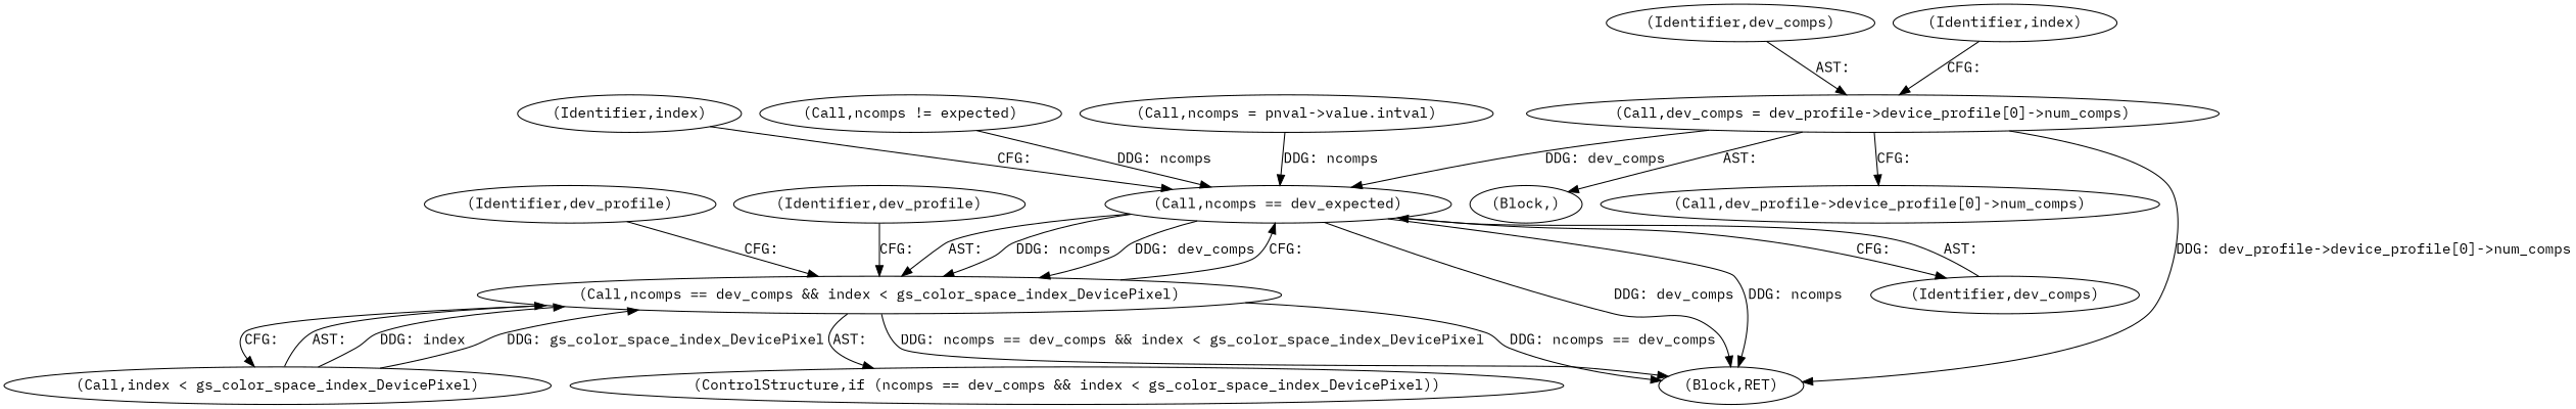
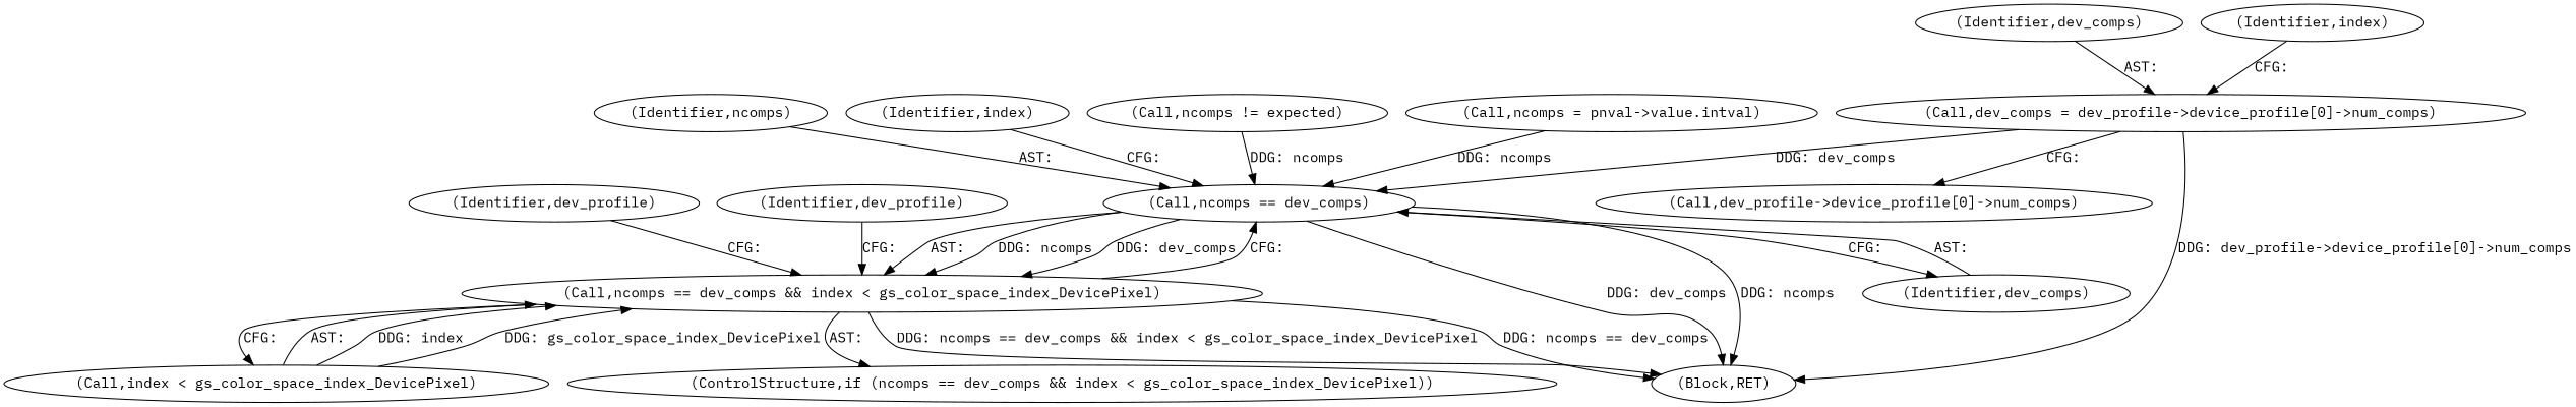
  digraph {
    fontname="IBM Plex Mono"
    node [fontname="IBM Plex Mono"]
    edge [fontname="IBM Plex Mono"]
    n1 [label="(Call,dev_comps = dev_profile->device_profile[0]->num_comps)"]
-   n2 [label="(Call,ncomps == dev_expected)"]
-   n3 [label="(Block,)"]
+   n2 [label="(Call,ncomps == dev_comps)"]
    n4 [label="(Call,dev_profile->device_profile[0]->num_comps)"]
    n5 [label="(Block,RET)"]
    n6 [label="(Call,ncomps == dev_comps && index < gs_color_space_index_DevicePixel)"]
    n7 [label="(Identifier,dev_comps)"]
    n8 [label="(Call,index < gs_color_space_index_DevicePixel)"]
    n9 [label="(ControlStructure,if (ncomps == dev_comps && index < gs_color_space_index_DevicePixel))"]
+   n10 [label="(Identifier,ncomps)"]
    n11 [label="(Identifier,dev_profile)"]
    n12 [label="(Identifier,dev_profile)"]
    n13 [label="(Identifier,dev_comps)"]
    n14 [label="(Identifier,index)"]
    n15 [label="(Call,ncomps != expected)"]
    n16 [label="(Call,ncomps = pnval->value.intval)"]
    n17 [label="(Identifier,index)"]
    n1 -> n2 [label="DDG: dev_comps"]
-   n1 -> n3 [label="AST: "]
    n1 -> n4 [label="CFG: "]
    n1 -> n5 [label="DDG: dev_profile->device_profile[0]->num_comps"]
    n2 -> n5 [label="DDG: dev_comps"]
    n2 -> n5 [label="DDG: ncomps"]
    n2 -> n6 [label="AST: "]
    n2 -> n6 [label="DDG: ncomps"]
    n2 -> n6 [label="DDG: dev_comps"]
    n2 -> n7 [label="CFG: "]
    n6 -> n2 [label="CFG: "]
    n6 -> n5 [label="DDG: ncomps == dev_comps && index < gs_color_space_index_DevicePixel"]
    n6 -> n5 [label="DDG: ncomps == dev_comps"]
    n6 -> n8 [label="CFG: "]
    n6 -> n9 [label="AST: "]
    n7 -> n2 [label="AST: "]
    n8 -> n6 [label="AST: "]
    n8 -> n6 [label="DDG: index"]
    n8 -> n6 [label="DDG: gs_color_space_index_DevicePixel"]
+   n10 -> n2 [label="AST: "]
    n11 -> n6 [label="CFG: "]
    n12 -> n6 [label="CFG: "]
    n13 -> n1 [label="AST: "]
    n14 -> n2 [label="CFG: "]
    n15 -> n2 [label="DDG: ncomps"]
    n16 -> n2 [label="DDG: ncomps"]
    n17 -> n1 [label="CFG: "]
  }
